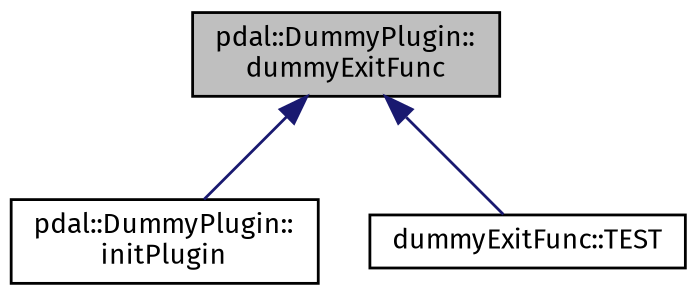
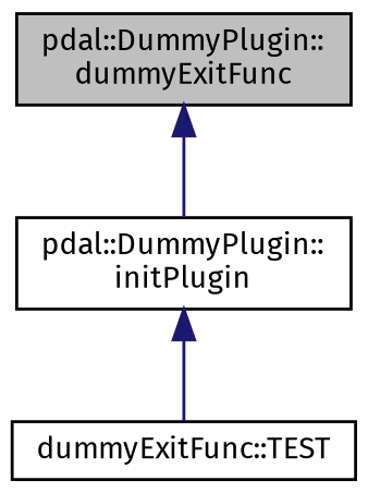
  digraph {
    fontname="Fira Sans"
    rankdir=TB
    node [color=black fillcolor=white fontname="Fira Sans" fontsize=10 shape=record style=filled]
    edge [color=midnightblue dir=back fontname="Fira Sans" fontsize=10 labelfontname=Helvetica labelfontsize=10 style=solid]
    n1 [fillcolor=grey75 fontcolor=black height=0.2 label="pdal::DummyPlugin::\ldummyExitFunc" width=0.4]
    n2 [height=0.2 label="pdal::DummyPlugin::\linitPlugin" width=0.4]
    n3 [height=0.2 label="dummyExitFunc::TEST" width=0.4]
    n1 -> n2
-   n1 -> n3
+   n2 -> n3
  }
